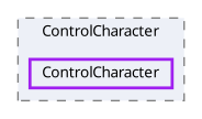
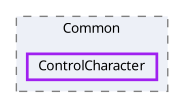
  digraph {
    compound=true
    rankdir=LR
    fontname="Noto Sans"
    n1 [color=purple fillcolor="#edf0f7" fontname="Noto Sans" fontsize=10 height=0.2 label=ControlCharacter shape=box style="filled,bold" width=0.4]
    subgraph cluster_1 {
      bgcolor="#edf0f7"
      fontsize=10
-     label=ControlCharacter
+     label=Common
      pencolor=grey50
      style="filled,dashed"
      n1
    }
  }
